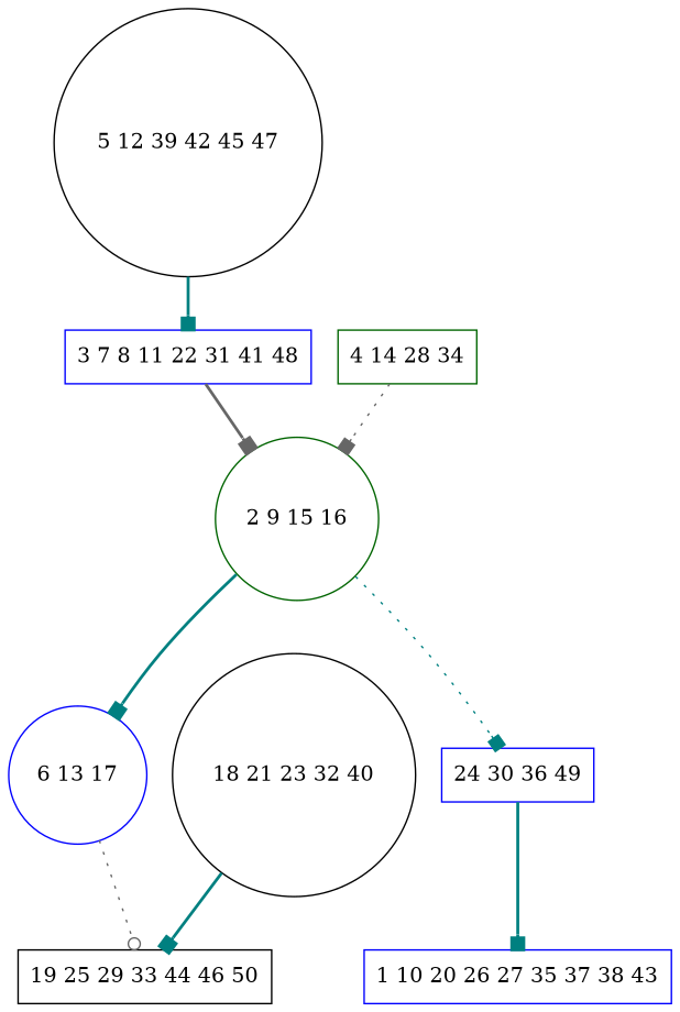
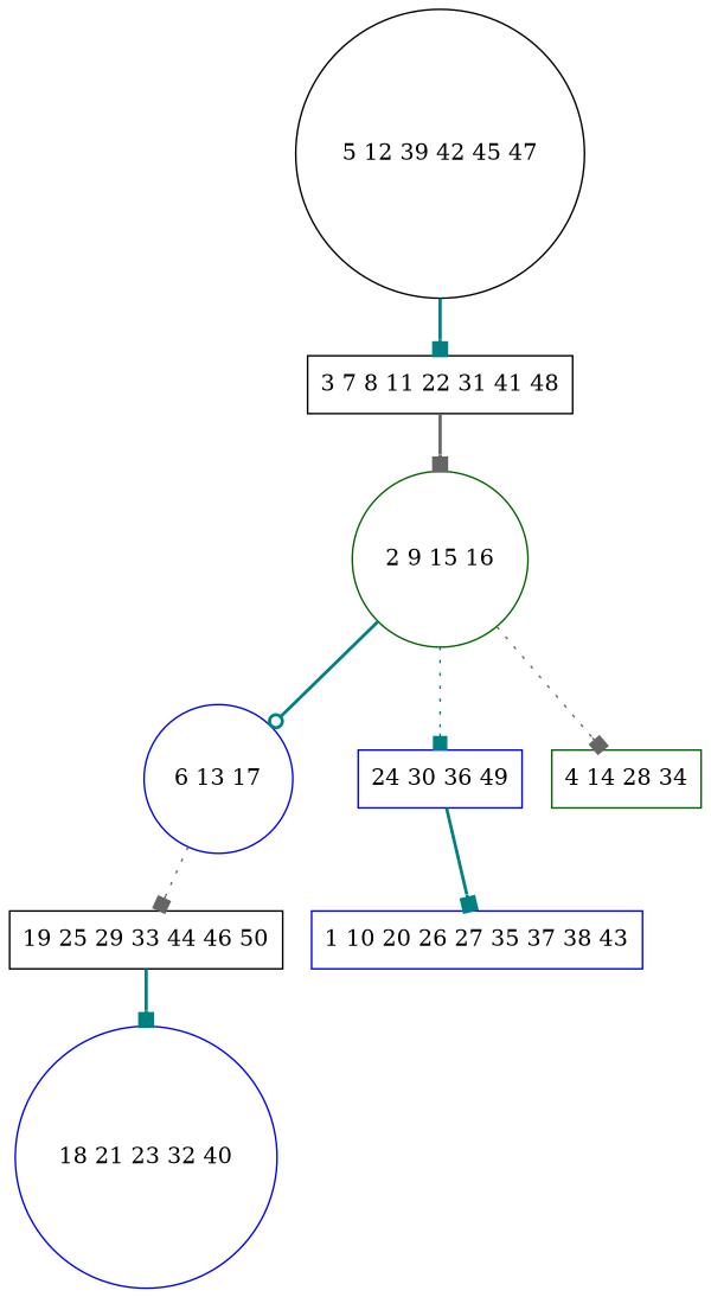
  digraph {
    node [color=black shape=box]
    edge [arrowhead=box color=teal style=bold]
    n1 [label="5 12 39 42 45 47" shape=circle]
-   n2 [color=blue label="3 7 8 11 22 31 41 48"]
+   n2 [label="3 7 8 11 22 31 41 48"]
    n3 [color=darkgreen label="2 9 15 16" shape=circle]
    n4 [color=blue label="6 13 17" shape=circle]
    n5 [color=blue label="24 30 36 49"]
    n6 [color=darkgreen label="4 14 28 34"]
    n7 [label="19 25 29 33 44 46 50"]
    n8 [color=blue label="1 10 20 26 27 35 37 38 43"]
-   n9 [label="18 21 23 32 40" shape=circle]
+   n9 [color=blue label="18 21 23 32 40" shape=circle]
    n1 -> n2
    n2 -> n3 [color=gray40]
-   n3 -> n4
+   n3 -> n4 [arrowhead=odot]
    n3 -> n5 [style=dotted]
-   n6 -> n3 [color=gray40 style=dotted]
-   n4 -> n7 [arrowhead=odot color=gray40 style=dotted]
+   n3 -> n6 [color=gray40 style=dotted]
+   n4 -> n7 [color=gray40 style=dotted]
    n5 -> n8
-   n9 -> n7
+   n7 -> n9
  }
